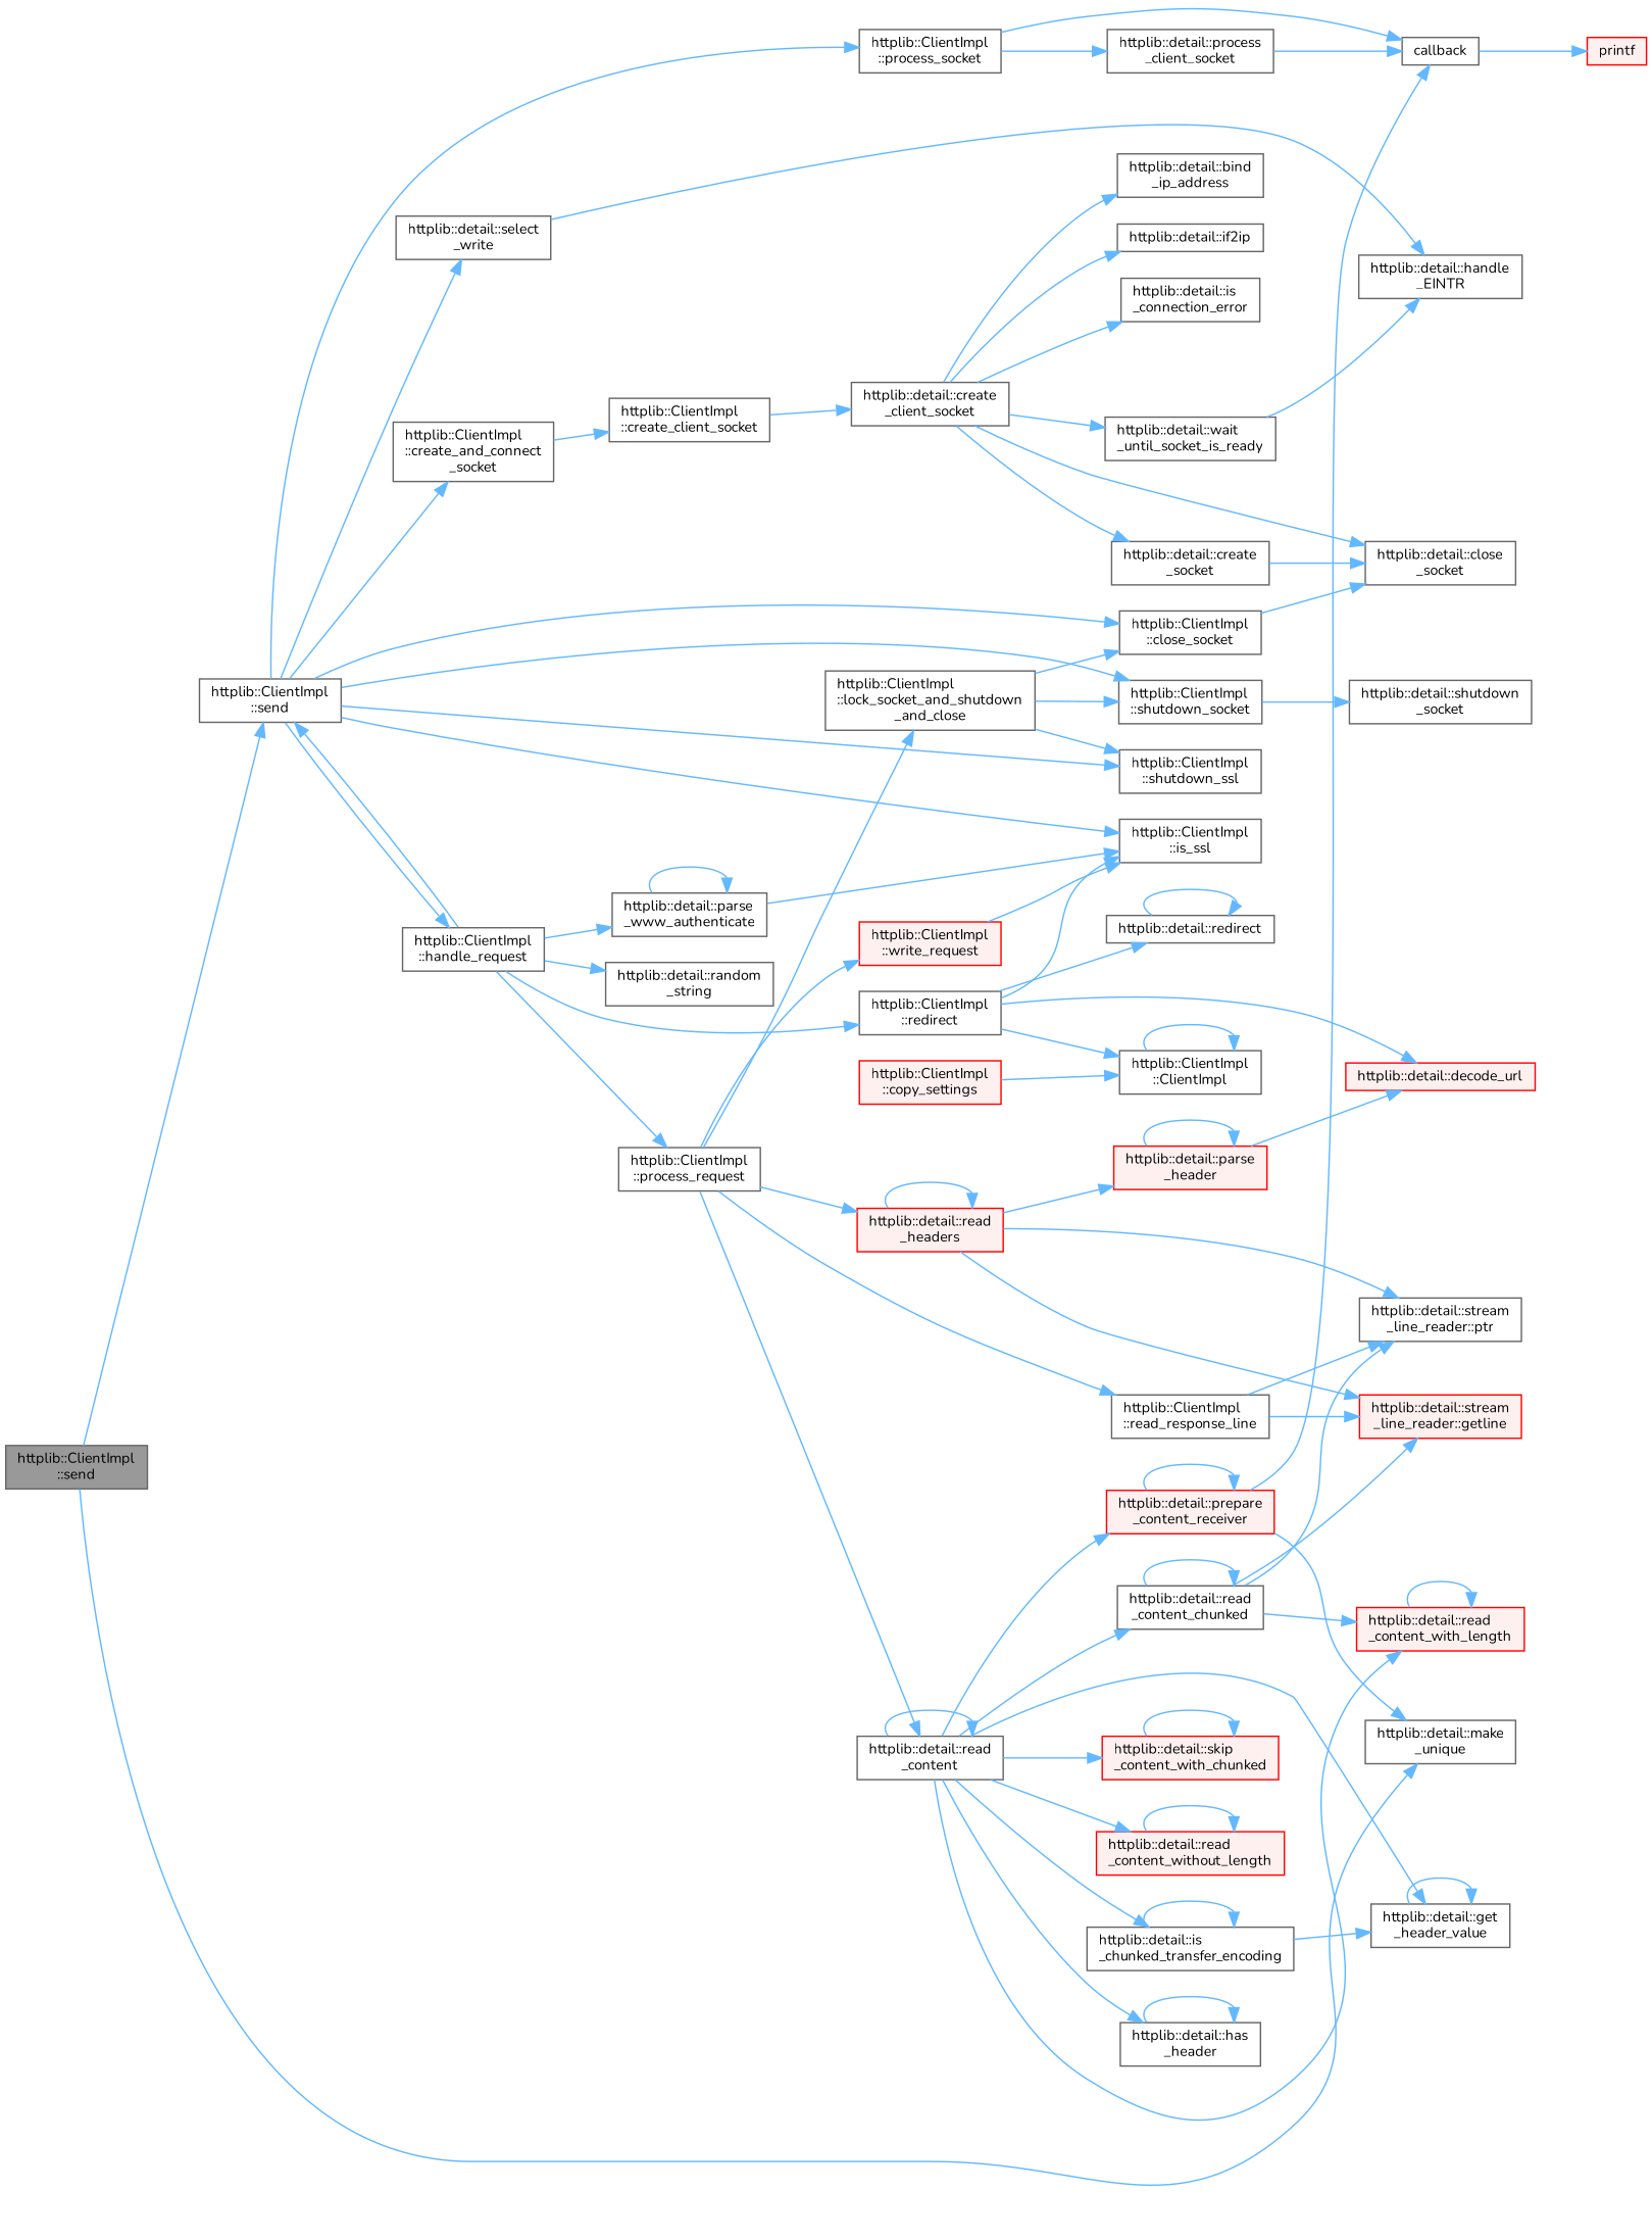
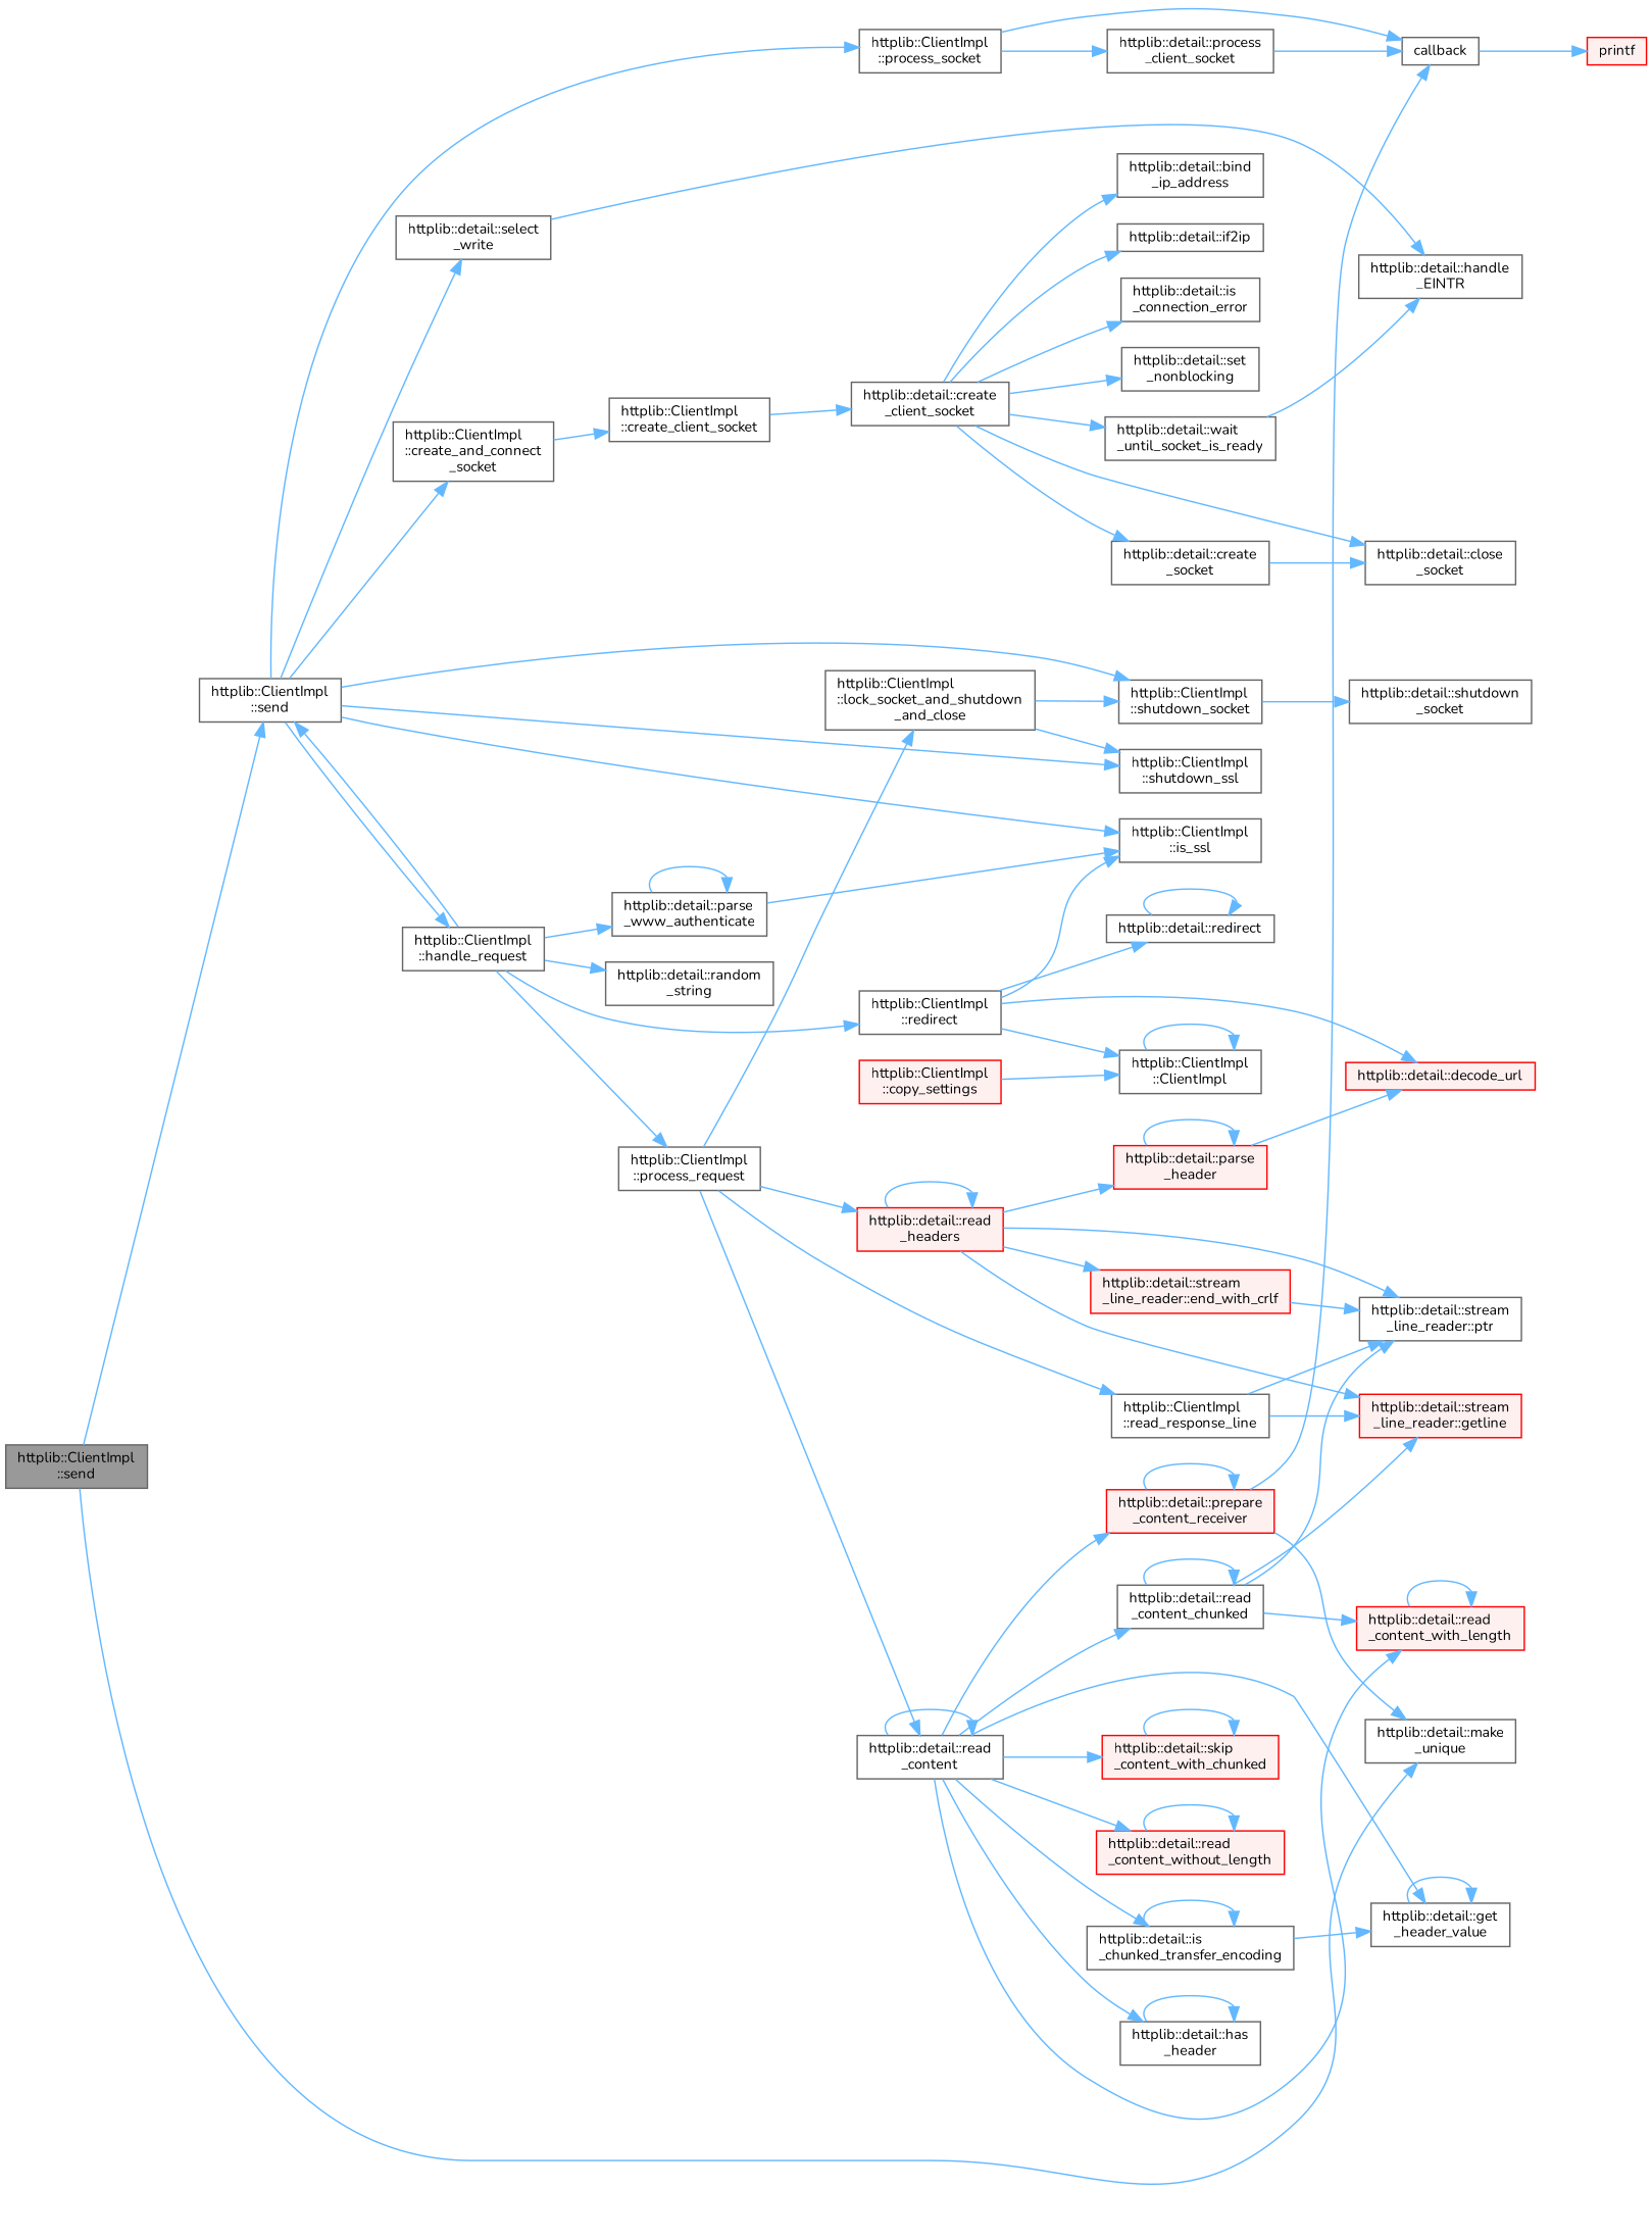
  digraph {
    fontname=Nunito
    rankdir=LR
    node [color=grey40 fillcolor=white fontname=Nunito fontsize=10 shape=box style=filled]
    edge [color=steelblue1 fontname=Nunito fontsize=10 labelfontname=Helvetica labelfontsize=10 style=solid]
    n1 [color=gray40 fillcolor=grey60 fontcolor=black height=0.2 label="httplib::ClientImpl\l::send" width=0.4]
    n2 [height=0.2 label="httplib::detail::make\l_unique" width=0.4]
    n3 [height=0.2 label="httplib::ClientImpl\l::send" width=0.4]
-   n4 [height=0.2 label="httplib::ClientImpl\l::close_socket" width=0.4]
    n5 [height=0.2 label="httplib::ClientImpl\l::create_and_connect\l_socket" width=0.4]
    n6 [height=0.2 label="httplib::ClientImpl\l::handle_request" width=0.4]
    n7 [height=0.2 label="httplib::ClientImpl\l::is_ssl" width=0.4]
    n8 [height=0.2 label="httplib::ClientImpl\l::shutdown_socket" width=0.4]
    n9 [height=0.2 label="httplib::ClientImpl\l::shutdown_ssl" width=0.4]
    n10 [height=0.2 label="httplib::ClientImpl\l::process_socket" width=0.4]
    n11 [height=0.2 label="httplib::detail::select\l_write" width=0.4]
    n12 [height=0.2 label="httplib::detail::close\l_socket" width=0.4]
    n13 [height=0.2 label="httplib::ClientImpl\l::create_client_socket" width=0.4]
    n14 [height=0.2 label="httplib::detail::parse\l_www_authenticate" width=0.4]
    n15 [height=0.2 label="httplib::ClientImpl\l::process_request" width=0.4]
    n16 [height=0.2 label="httplib::detail::random\l_string" width=0.4]
    n17 [height=0.2 label="httplib::ClientImpl\l::redirect" width=0.4]
    n18 [height=0.2 label="httplib::detail::shutdown\l_socket" width=0.4]
    n19 [height=0.2 label=callback width=0.4]
    n20 [height=0.2 label="httplib::detail::process\l_client_socket" width=0.4]
    n21 [height=0.2 label="httplib::detail::handle\l_EINTR" width=0.4]
    n22 [height=0.2 label="httplib::detail::create\l_client_socket" width=0.4]
    n23 [height=0.2 label="httplib::detail::bind\l_ip_address" width=0.4]
    n24 [height=0.2 label="httplib::detail::create\l_socket" width=0.4]
    n25 [height=0.2 label="httplib::detail::if2ip" width=0.4]
    n26 [height=0.2 label="httplib::detail::is\l_connection_error" width=0.4]
+   n27 [height=0.2 label="httplib::detail::set\l_nonblocking" width=0.4]
    n28 [height=0.2 label="httplib::detail::wait\l_until_socket_is_ready" width=0.4]
    n29 [height=0.2 label="httplib::ClientImpl\l::lock_socket_and_shutdown\l_and_close" width=0.4]
    n30 [height=0.2 label="httplib::detail::read\l_content" width=0.4]
    n31 [color=red fillcolor="#FFF0F0" height=0.2 label="httplib::detail::read\l_headers" width=0.4]
    n32 [height=0.2 label="httplib::ClientImpl\l::read_response_line" width=0.4]
-   n33 [color=red fillcolor="#FFF0F0" height=0.2 label="httplib::ClientImpl\l::write_request" width=0.4]
    n34 [color=red fillcolor="#FFF0F0" height=0.2 label="httplib::detail::decode_url" width=0.4]
    n35 [height=0.2 label="httplib::ClientImpl\l::ClientImpl" width=0.4]
    n36 [height=0.2 label="httplib::detail::redirect" width=0.4]
    n37 [height=0.2 label="httplib::detail::get\l_header_value" width=0.4]
    n38 [height=0.2 label="httplib::detail::has\l_header" width=0.4]
    n39 [height=0.2 label="httplib::detail::is\l_chunked_transfer_encoding" width=0.4]
    n40 [color=red fillcolor="#FFF0F0" height=0.2 label="httplib::detail::prepare\l_content_receiver" width=0.4]
    n41 [height=0.2 label="httplib::detail::read\l_content_chunked" width=0.4]
    n42 [color=red fillcolor="#FFF0F0" height=0.2 label="httplib::detail::read\l_content_with_length" width=0.4]
    n43 [color=red fillcolor="#FFF0F0" height=0.2 label="httplib::detail::read\l_content_without_length" width=0.4]
    n44 [color=red fillcolor="#FFF0F0" height=0.2 label="httplib::detail::skip\l_content_with_chunked" width=0.4]
    n45 [color=red fillcolor="#FFF0F0" height=0.2 label="httplib::detail::stream\l_line_reader::getline" width=0.4]
    n46 [height=0.2 label="httplib::detail::stream\l_line_reader::ptr" width=0.4]
+   n47 [color=red fillcolor="#FFF0F0" height=0.2 label="httplib::detail::stream\l_line_reader::end_with_crlf" width=0.4]
    n48 [color=red fillcolor="#FFF0F0" height=0.2 label="httplib::detail::parse\l_header" width=0.4]
    n49 [color=red fillcolor="#FFF0F0" height=0.2 label=printf width=0.4]
    n50 [color=red fillcolor="#FFF0F0" height=0.2 label="httplib::ClientImpl\l::copy_settings" width=0.4]
    n1 -> n2
    n1 -> n3
-   n3 -> n4
    n3 -> n5
    n3 -> n6
    n3 -> n7
    n3 -> n8
    n3 -> n9
    n3 -> n10
    n3 -> n11
-   n4 -> n12
    n5 -> n13
    n6 -> n3
    n6 -> n14
    n6 -> n15
    n6 -> n16
    n6 -> n17
    n8 -> n18
    n10 -> n19
    n10 -> n20
    n11 -> n21
    n13 -> n22
    n14 -> n7
    n14 -> n14
    n15 -> n29
    n15 -> n30
    n15 -> n31
    n15 -> n32
-   n15 -> n33
    n17 -> n7
    n17 -> n34
    n17 -> n35
    n17 -> n36
    n19 -> n49
    n20 -> n19
    n22 -> n12
    n22 -> n23
    n22 -> n24
    n22 -> n25
    n22 -> n26
+   n22 -> n27
    n22 -> n28
    n24 -> n12
    n28 -> n21
-   n29 -> n4
    n29 -> n8
    n29 -> n9
    n30 -> n30
    n30 -> n37
    n30 -> n38
    n30 -> n39
    n30 -> n40
    n30 -> n41
    n30 -> n42
    n30 -> n43
    n30 -> n44
    n31 -> n31
    n31 -> n45
    n31 -> n46
+   n31 -> n47
    n31 -> n48
    n32 -> n45
    n32 -> n46
-   n33 -> n7
    n35 -> n35
    n36 -> n36
    n37 -> n37
    n38 -> n38
    n39 -> n37
    n39 -> n39
    n40 -> n2
    n40 -> n19
    n40 -> n40
    n41 -> n41
    n41 -> n42
    n41 -> n45
    n41 -> n46
    n42 -> n42
    n43 -> n43
    n44 -> n44
+   n47 -> n46
    n48 -> n34
    n48 -> n48
    n50 -> n35
  }
